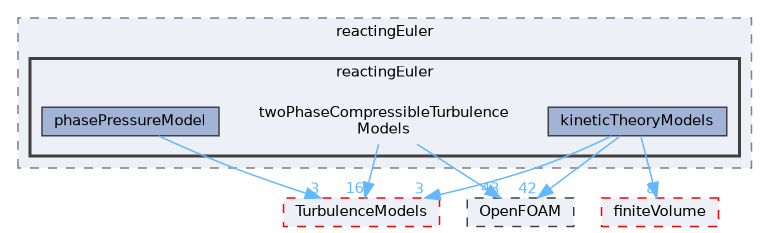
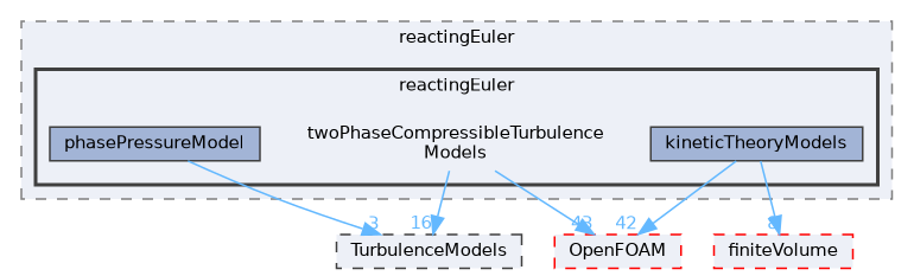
  digraph {
    compound=true
    node [fontname=Helvetica fontsize=10 shape=box color=red fillcolor="#edf0f7" style="filled,dashed"]
    edge [color=steelblue1 fontcolor=steelblue1 fontname=Helvetica fontsize=10 headlabel=3 labeldistance=1.5 labelfontname=Helvetica labelfontsize=10]
    n1 [height=0.2 label="twoPhaseCompressibleTurbulence\lModels" shape=plaintext width=0.4 color="" fillcolor="" style=""]
    n2 [color=grey25 fillcolor="#a2b4d6" height=0.2 label=kineticTheoryModels style=filled width=0.4]
    n3 [color=grey25 fillcolor="#a2b4d6" height=0.2 label=phasePressureModel style=filled width=0.4]
-   n4 [height=0.2 label=TurbulenceModels width=0.4]
-   n5 [color=grey25 height=0.2 label=OpenFOAM width=0.4]
+   n4 [color=grey25 height=0.2 label=TurbulenceModels width=0.4]
+   n5 [height=0.2 label=OpenFOAM width=0.4]
    n6 [height=0.2 label=finiteVolume width=0.4]
    subgraph cluster_1 {
      bgcolor="#edf0f7"
      fontname=Helvetica
      fontsize=10
      label=reactingEuler
      pencolor=grey50
      style="filled,dashed"
      subgraph cluster_2 {
        bgcolor="#edf0f7"
        fontname=Helvetica
        fontsize=10
        pencolor=grey25
        style="filled,bold"
        n1
        n2
        n3
      }
    }
    n1 -> n4 [headlabel=16]
    n1 -> n5 [headlabel=43]
-   n2 -> n4
    n2 -> n5 [headlabel=42]
    n2 -> n6 [headlabel=8]
    n3 -> n4
  }
